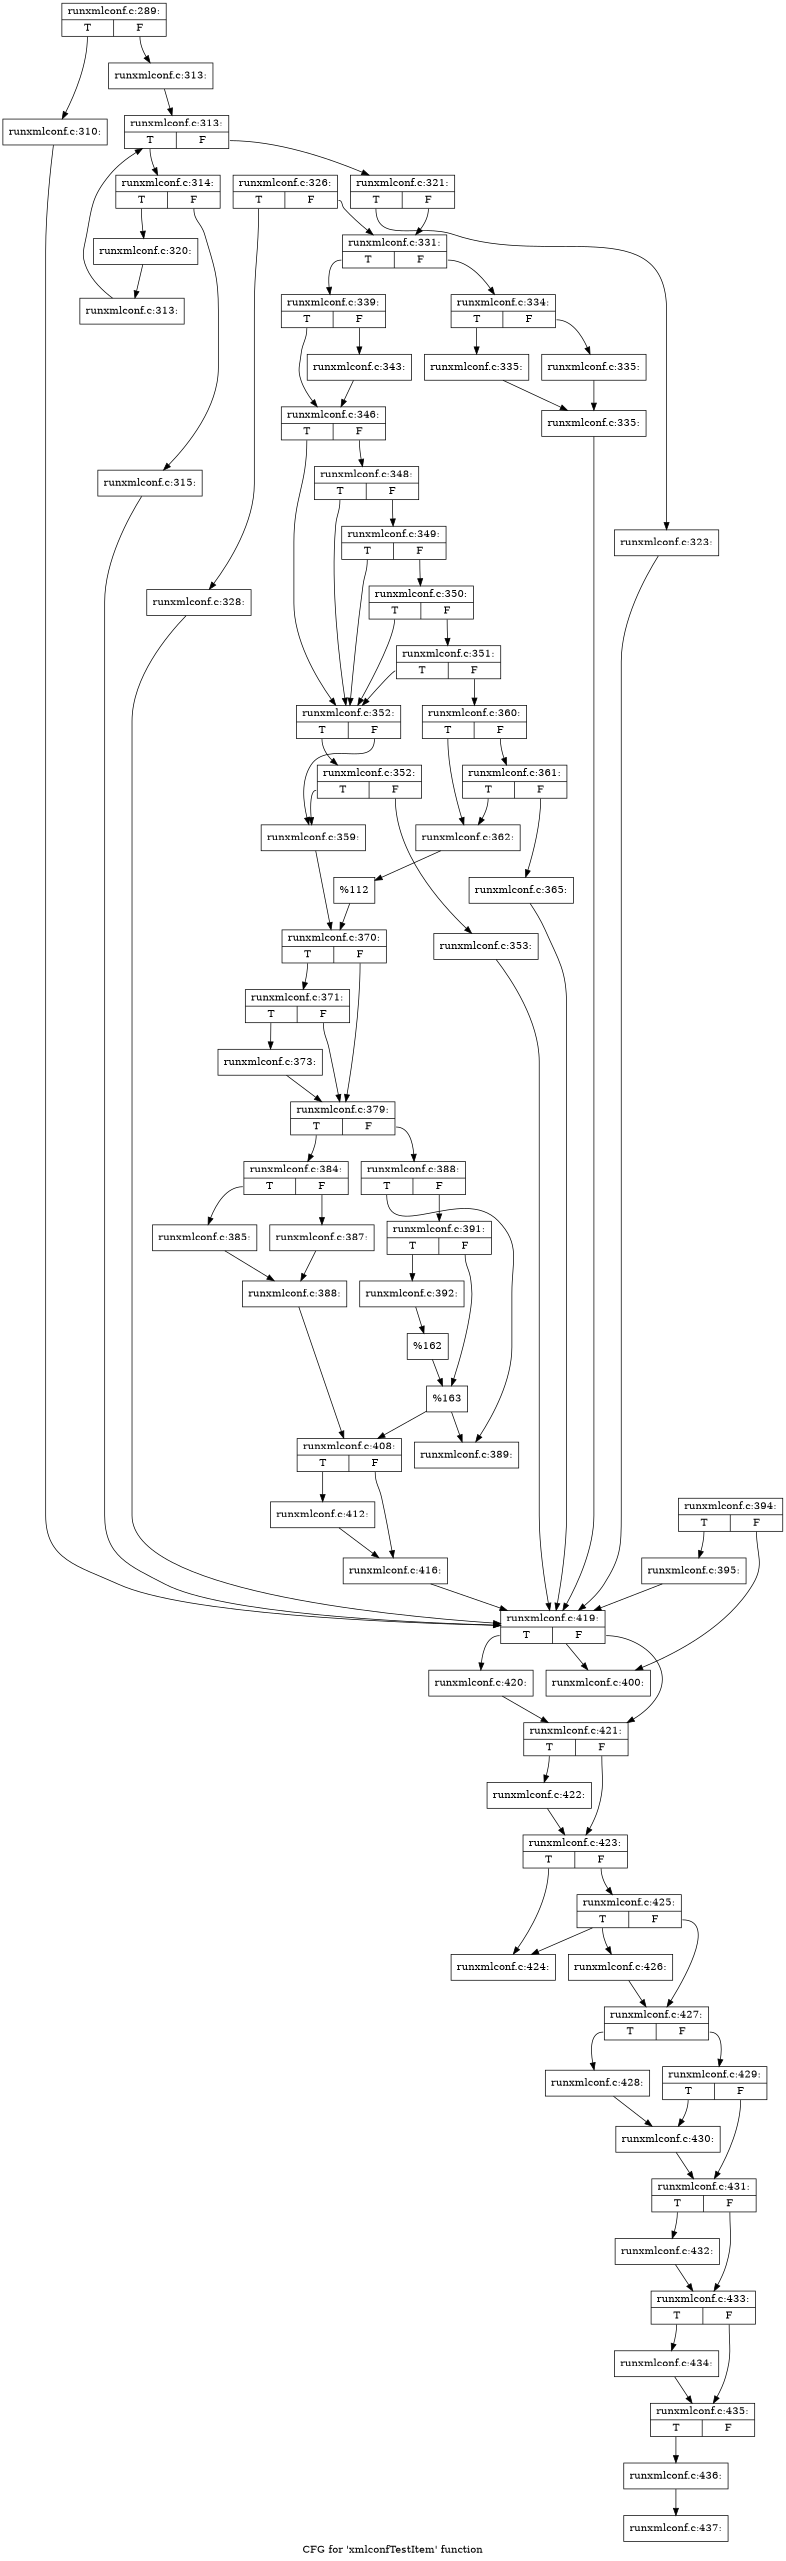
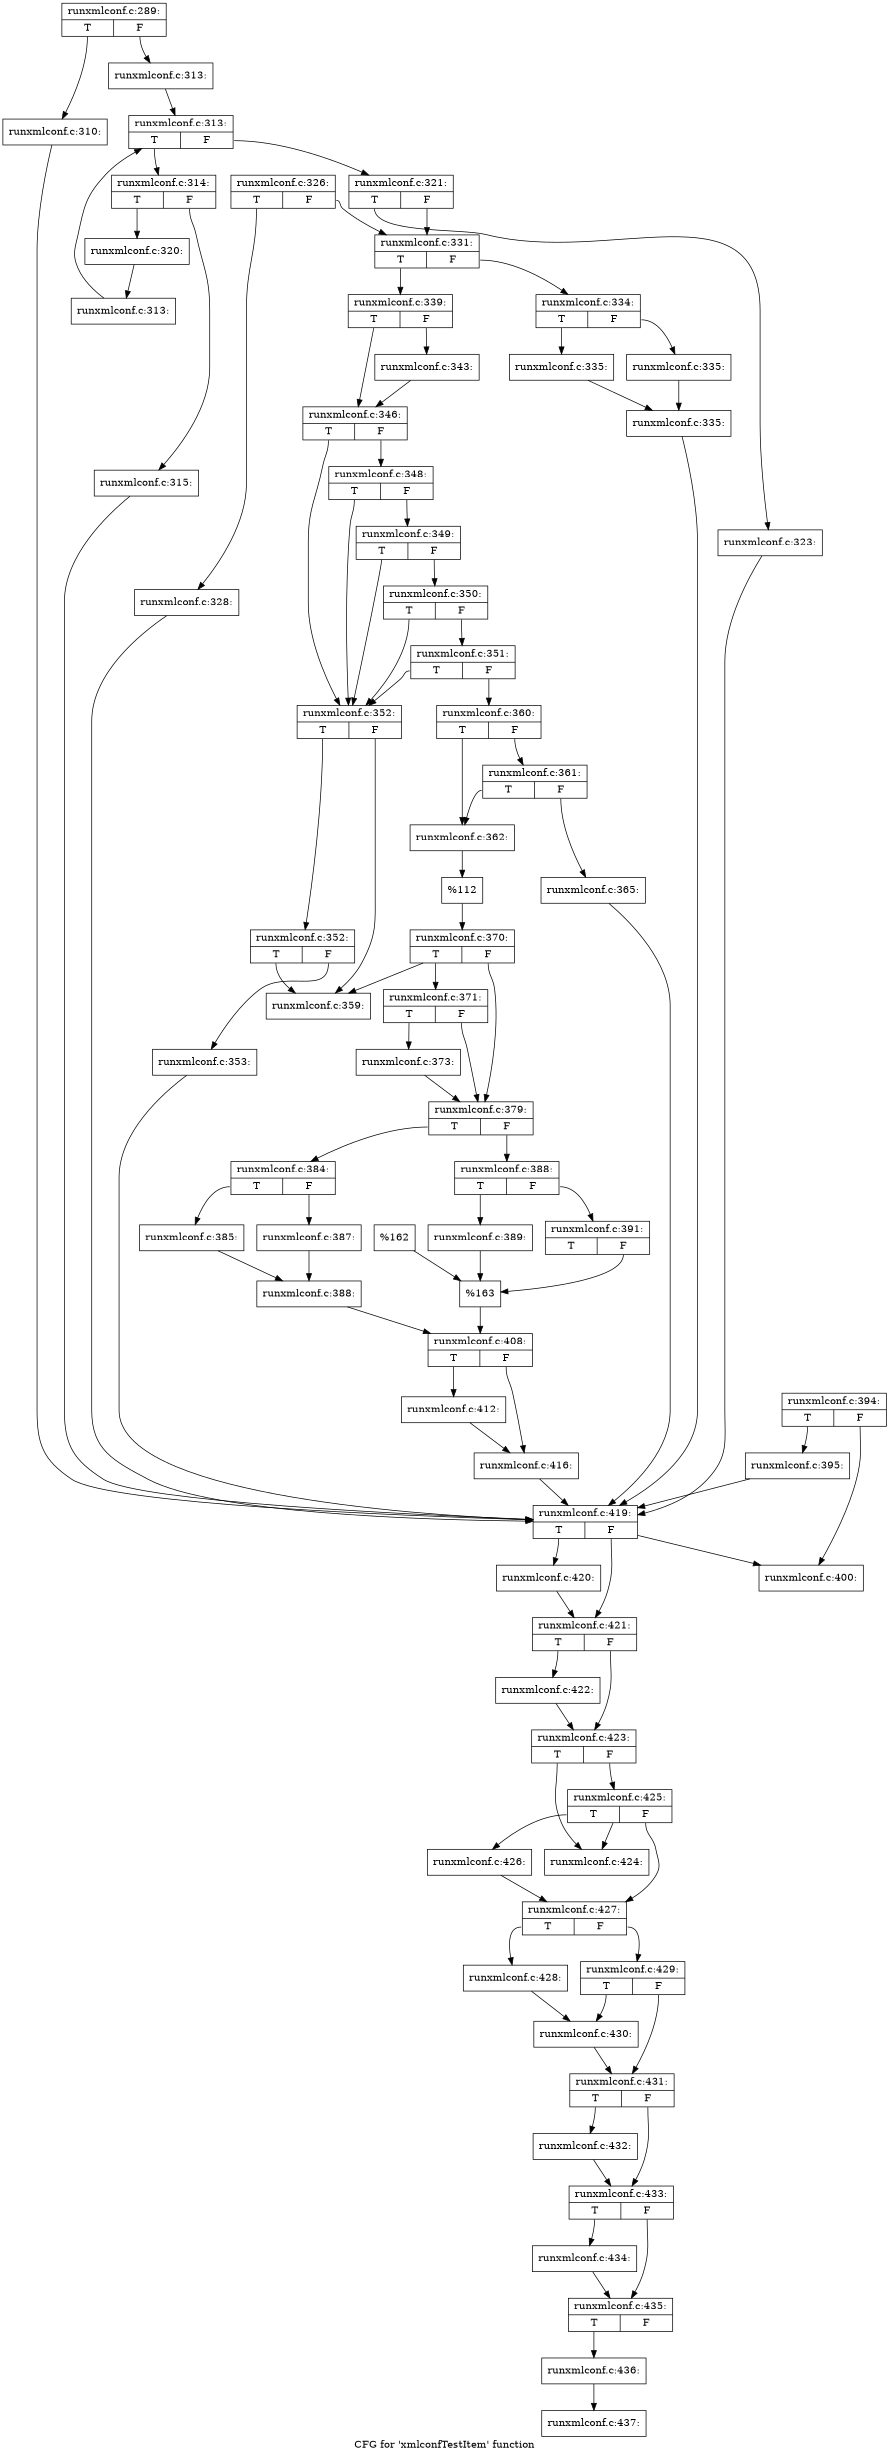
  digraph {
    label="CFG for 'xmlconfTestItem' function"
    node [shape=record]
    n1 [label="{runxmlconf.c:289:|{<s0>T|<s1>F}}"]
    n2 [label="{runxmlconf.c:310:}"]
    n3 [label="{runxmlconf.c:313:}"]
    n4 [label="{runxmlconf.c:419:|{<s0>T|<s1>F}}"]
    n5 [label="{runxmlconf.c:313:|{<s0>T|<s1>F}}"]
    n6 [label="{runxmlconf.c:420:}"]
    n7 [label="{runxmlconf.c:421:|{<s0>T|<s1>F}}"]
    n8 [label="{runxmlconf.c:400:}"]
    n9 [label="{runxmlconf.c:314:|{<s0>T|<s1>F}}"]
    n10 [label="{runxmlconf.c:321:|{<s0>T|<s1>F}}"]
    n11 [label="{runxmlconf.c:422:}"]
    n12 [label="{runxmlconf.c:423:|{<s0>T|<s1>F}}"]
    n13 [label="{runxmlconf.c:320:}"]
    n14 [label="{runxmlconf.c:315:}"]
    n15 [label="{runxmlconf.c:323:}"]
    n16 [label="{runxmlconf.c:331:|{<s0>T|<s1>F}}"]
    n17 [label="{runxmlconf.c:313:}"]
    n18 [label="{runxmlconf.c:326:|{<s0>T|<s1>F}}"]
    n19 [label="{runxmlconf.c:328:}"]
    n20 [label="{runxmlconf.c:339:|{<s0>T|<s1>F}}"]
    n21 [label="{runxmlconf.c:334:|{<s0>T|<s1>F}}"]
    n22 [label="{runxmlconf.c:346:|{<s0>T|<s1>F}}"]
    n23 [label="{runxmlconf.c:343:}"]
    n24 [label="{runxmlconf.c:335:}"]
    n25 [label="{runxmlconf.c:335:}"]
    n26 [label="{runxmlconf.c:352:|{<s0>T|<s1>F}}"]
    n27 [label="{runxmlconf.c:348:|{<s0>T|<s1>F}}"]
    n28 [label="{runxmlconf.c:335:}"]
    n29 [label="{runxmlconf.c:352:|{<s0>T|<s1>F}}"]
    n30 [label="{runxmlconf.c:359:}"]
    n31 [label="{runxmlconf.c:349:|{<s0>T|<s1>F}}"]
    n32 [label="{runxmlconf.c:353:}"]
    n33 [label="{runxmlconf.c:370:|{<s0>T|<s1>F}}"]
    n34 [label="{runxmlconf.c:350:|{<s0>T|<s1>F}}"]
    n35 [label="{runxmlconf.c:351:|{<s0>T|<s1>F}}"]
    n36 [label="{runxmlconf.c:360:|{<s0>T|<s1>F}}"]
    n37 [label="{runxmlconf.c:362:}"]
    n38 [label="{runxmlconf.c:361:|{<s0>T|<s1>F}}"]
    n39 [label="{%112}"]
    n40 [label="{runxmlconf.c:365:}"]
    n41 [label="{runxmlconf.c:371:|{<s0>T|<s1>F}}"]
    n42 [label="{runxmlconf.c:379:|{<s0>T|<s1>F}}"]
    n43 [label="{runxmlconf.c:373:}"]
    n44 [label="{runxmlconf.c:384:|{<s0>T|<s1>F}}"]
    n45 [label="{runxmlconf.c:388:|{<s0>T|<s1>F}}"]
    n46 [label="{runxmlconf.c:385:}"]
    n47 [label="{runxmlconf.c:387:}"]
    n48 [label="{runxmlconf.c:389:}"]
    n49 [label="{runxmlconf.c:391:|{<s0>T|<s1>F}}"]
    n50 [label="{runxmlconf.c:388:}"]
    n51 [label="{%163}"]
-   n52 [label="{runxmlconf.c:392:}"]
    n53 [label="{runxmlconf.c:408:|{<s0>T|<s1>F}}"]
    n54 [label="{runxmlconf.c:412:}"]
    n55 [label="{runxmlconf.c:416:}"]
    n56 [label="{%162}"]
    n57 [label="{runxmlconf.c:394:|{<s0>T|<s1>F}}"]
    n58 [label="{runxmlconf.c:395:}"]
    n59 [label="{runxmlconf.c:424:}"]
    n60 [label="{runxmlconf.c:425:|{<s0>T|<s1>F}}"]
    n61 [label="{runxmlconf.c:426:}"]
    n62 [label="{runxmlconf.c:427:|{<s0>T|<s1>F}}"]
    n63 [label="{runxmlconf.c:428:}"]
    n64 [label="{runxmlconf.c:429:|{<s0>T|<s1>F}}"]
    n65 [label="{runxmlconf.c:430:}"]
    n66 [label="{runxmlconf.c:431:|{<s0>T|<s1>F}}"]
    n67 [label="{runxmlconf.c:432:}"]
    n68 [label="{runxmlconf.c:433:|{<s0>T|<s1>F}}"]
    n69 [label="{runxmlconf.c:434:}"]
    n70 [label="{runxmlconf.c:435:|{<s0>T|<s1>F}}"]
    n71 [label="{runxmlconf.c:436:}"]
    n72 [label="{runxmlconf.c:437:}"]
    n1 -> n2 [tailport=s0]
    n1 -> n3 [tailport=s1]
    n2 -> n4
    n3 -> n5
    n4 -> n6 [tailport=s0]
    n4 -> n7 [tailport=s1]
    n4 -> n8
    n5 -> n9 [tailport=s0]
    n5 -> n10 [tailport=s1]
    n6 -> n7
    n7 -> n11 [tailport=s0]
    n7 -> n12 [tailport=s1]
    n9 -> n13 [tailport=s0]
    n9 -> n14 [tailport=s1]
    n10 -> n15 [tailport=s0]
    n10 -> n16 [tailport=s1]
    n11 -> n12
    n12 -> n59 [tailport=s0]
    n12 -> n60 [tailport=s1]
    n13 -> n17
    n14 -> n4
    n15 -> n4
    n16 -> n20 [tailport=s0]
    n16 -> n21 [tailport=s1]
    n17 -> n5
    n18 -> n16 [tailport=s1]
    n18 -> n19 [tailport=s0]
    n19 -> n4
    n20 -> n22 [tailport=s0]
    n20 -> n23 [tailport=s1]
    n21 -> n24 [tailport=s0]
    n21 -> n25 [tailport=s1]
    n22 -> n26 [tailport=s0]
    n22 -> n27 [tailport=s1]
    n23 -> n22
    n24 -> n28
    n25 -> n28
    n26 -> n29 [tailport=s0]
    n26 -> n30 [tailport=s1]
    n27 -> n26 [tailport=s0]
    n27 -> n31 [tailport=s1]
    n28 -> n4
    n29 -> n30 [tailport=s0]
    n29 -> n32 [tailport=s1]
-   n30 -> n33
+   n33 -> n30
    n31 -> n26 [tailport=s0]
    n31 -> n34 [tailport=s1]
    n32 -> n4
    n33 -> n41 [tailport=s0]
    n33 -> n42 [tailport=s1]
    n34 -> n26 [tailport=s0]
    n34 -> n35 [tailport=s1]
    n35 -> n26 [tailport=s0]
    n35 -> n36 [tailport=s1]
    n36 -> n37 [tailport=s0]
    n36 -> n38 [tailport=s1]
    n37 -> n39
    n38 -> n37 [tailport=s0]
    n38 -> n40 [tailport=s1]
    n39 -> n33
    n40 -> n4
    n41 -> n42 [tailport=s1]
    n41 -> n43 [tailport=s0]
    n42 -> n44 [tailport=s0]
    n42 -> n45 [tailport=s1]
    n43 -> n42
    n44 -> n46 [tailport=s0]
    n44 -> n47 [tailport=s1]
    n45 -> n48 [tailport=s0]
    n45 -> n49 [tailport=s1]
    n46 -> n50
    n47 -> n50
-   n51 -> n48
+   n48 -> n51
    n49 -> n51 [tailport=s1]
-   n49 -> n52 [tailport=s0]
    n50 -> n53
    n51 -> n53
-   n52 -> n56
    n53 -> n54 [tailport=s0]
    n53 -> n55 [tailport=s1]
    n54 -> n55
    n55 -> n4
    n56 -> n51
    n57 -> n8 [tailport=s1]
    n57 -> n58 [tailport=s0]
    n58 -> n4
    n60 -> n59
    n60 -> n61 [tailport=s0]
    n60 -> n62 [tailport=s1]
    n61 -> n62
    n62 -> n63 [tailport=s0]
    n62 -> n64 [tailport=s1]
    n63 -> n65
    n64 -> n65 [tailport=s0]
    n64 -> n66 [tailport=s1]
    n65 -> n66
    n66 -> n67 [tailport=s0]
    n66 -> n68 [tailport=s1]
    n67 -> n68
    n68 -> n69 [tailport=s0]
    n68 -> n70 [tailport=s1]
    n69 -> n70
    n70 -> n71 [tailport=s0]
    n71 -> n72
  }
